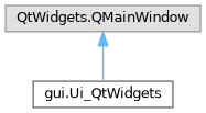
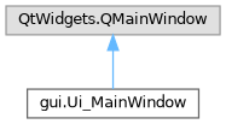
  digraph {
    rankdir=TB
    node [fontname=Helvetica fontsize=10 shape=box style=filled]
    n1 [color=grey60 fillcolor="#E0E0E0" height=0.2 label="QtWidgets.QMainWindow" width=0.4]
-   n2 [color=grey40 fillcolor=white height=0.2 label="gui.Ui_QtWidgets" width=0.4]
+   n2 [color=grey40 fillcolor=white height=0.2 label="gui.Ui_MainWindow" width=0.4]
    n1 -> n2 [color=steelblue1 dir=back fontname=Helvetica fontsize=10 labelfontname=Helvetica labelfontsize=10 style=solid]
  }
